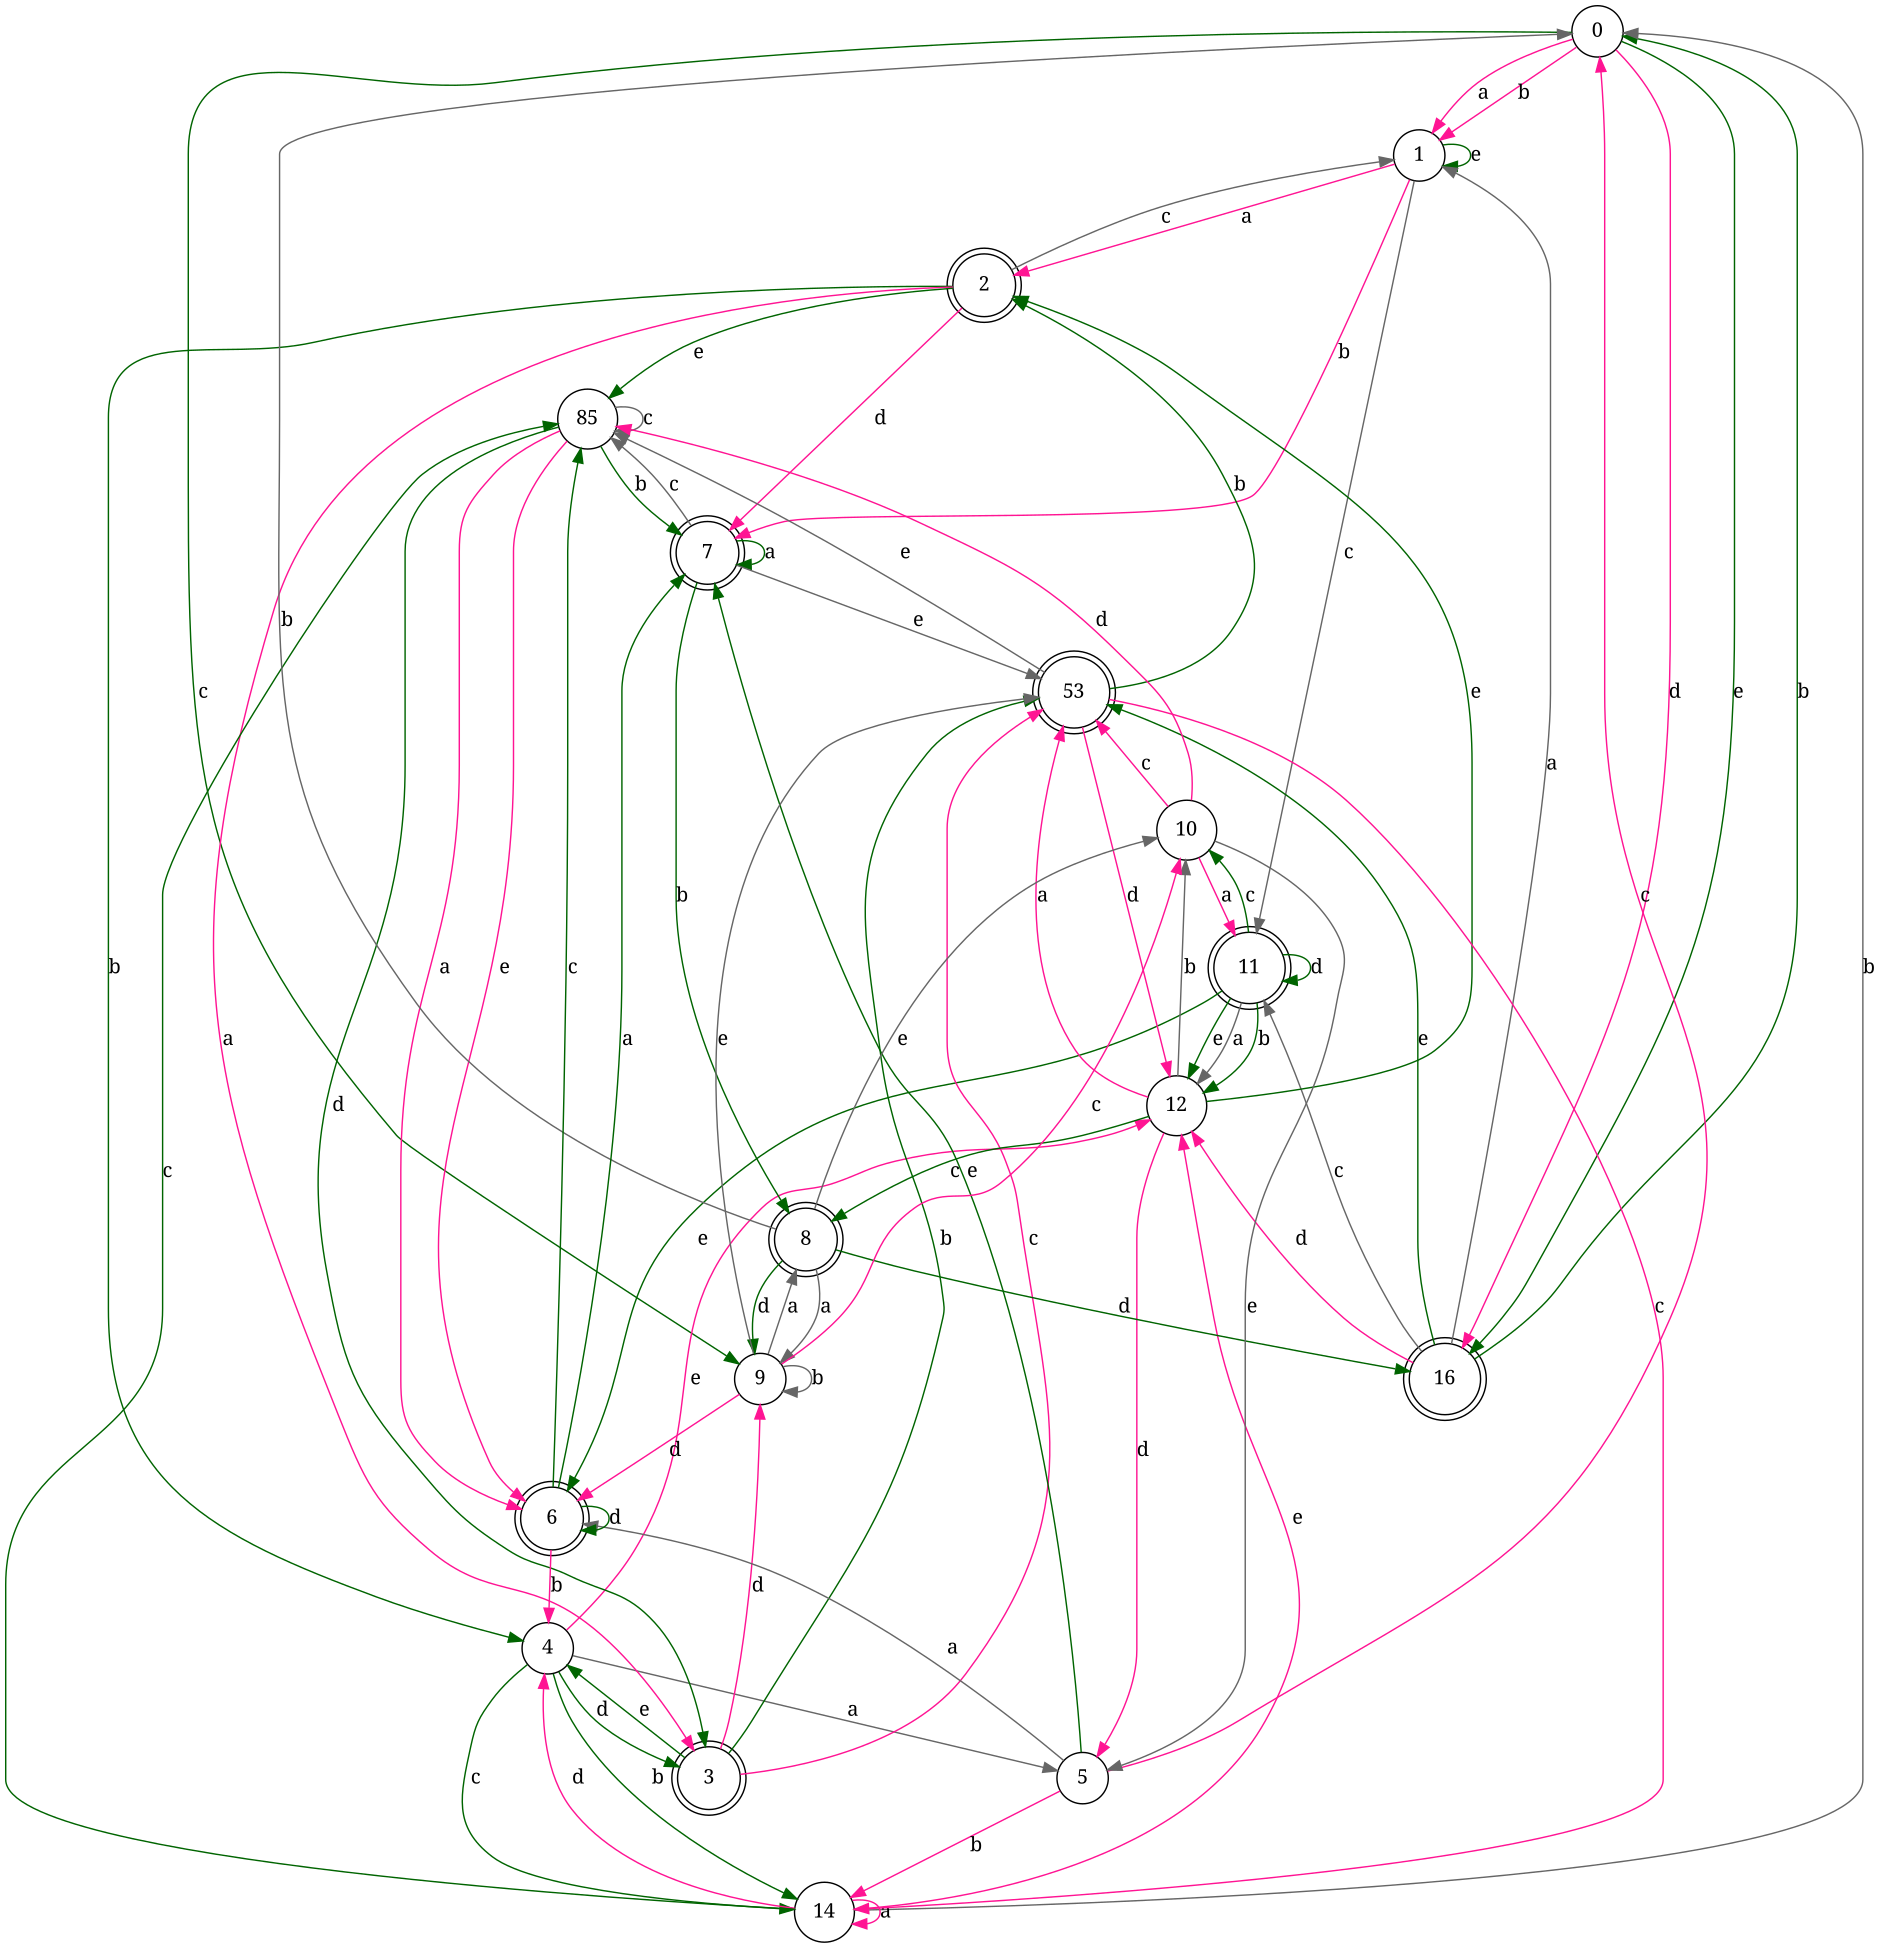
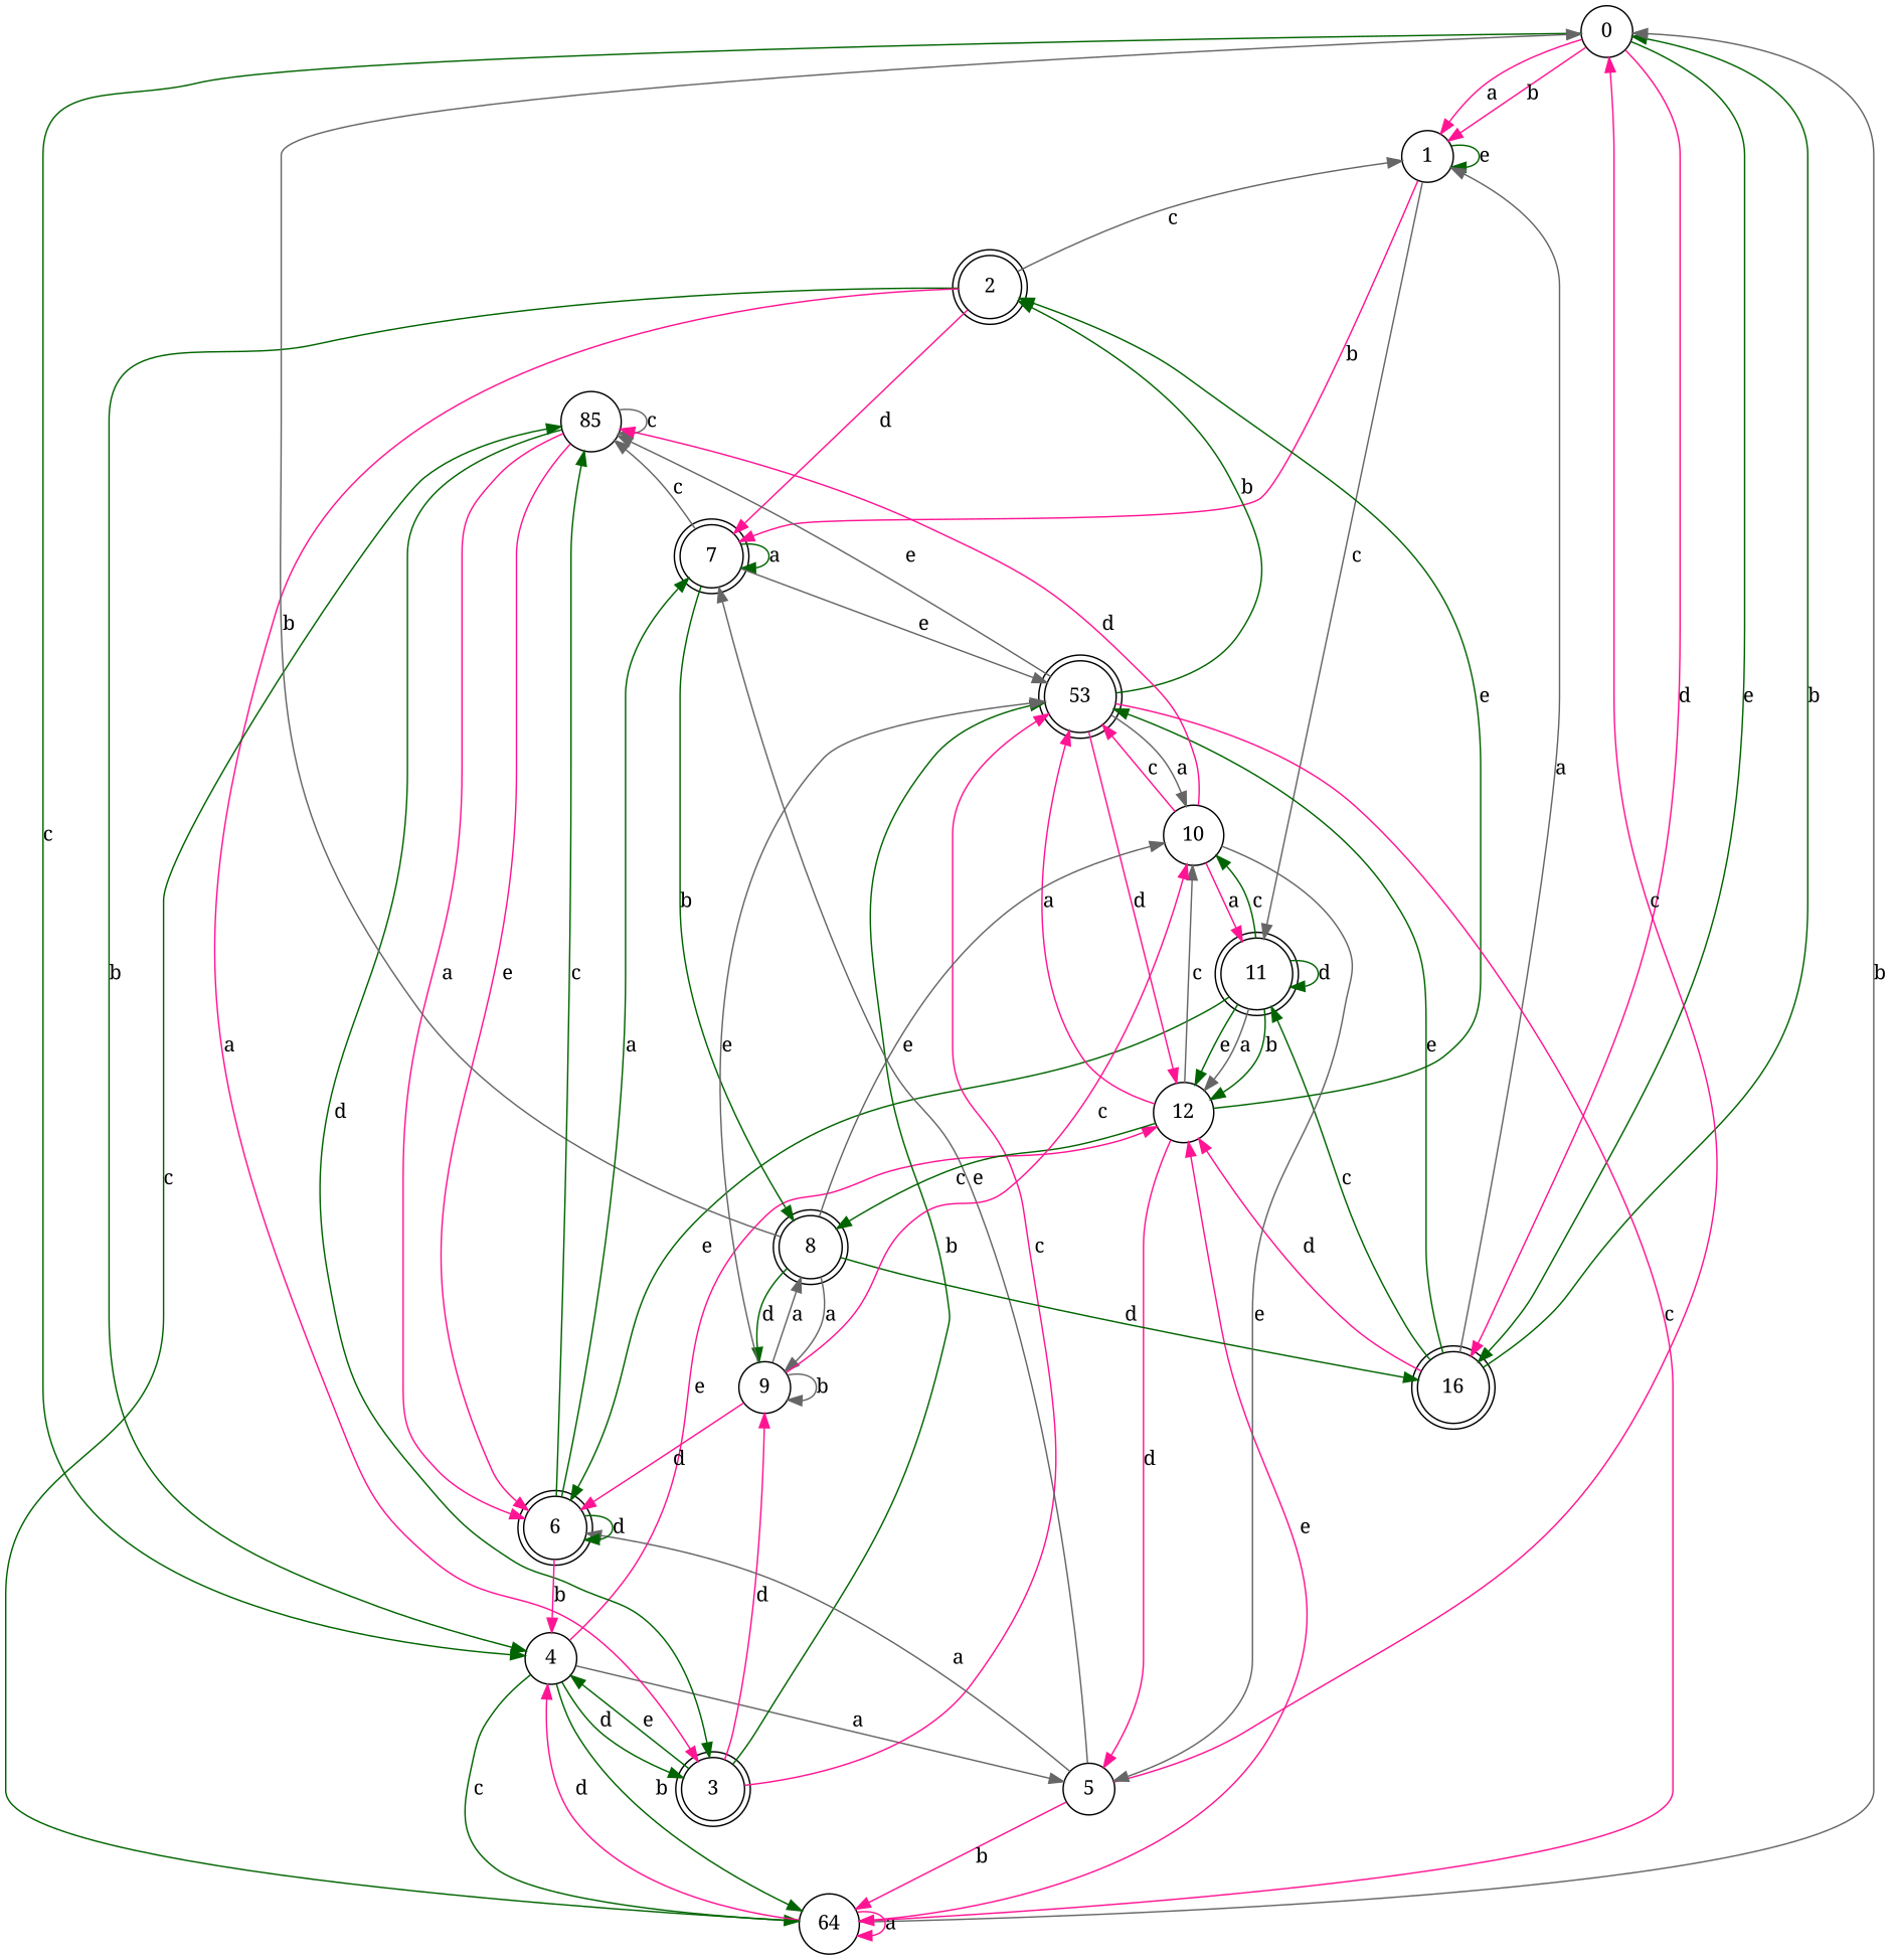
  digraph {
    fontname="Noto Serif"
    rankdir=TB
    node [color=black fillcolor=white fontname="Noto Serif" shape=circle style=filled]
    edge [color=darkgreen fontname="Noto Serif"]
    n1 [label=0]
    n2 [label=1]
    n3 [label=4]
    n4 [label=16 shape=doublecircle style="rounded,filled"]
    n5 [label=2 shape=doublecircle style="rounded,filled"]
    n6 [label=7 shape=doublecircle style="rounded,filled"]
    n7 [label=11 shape=doublecircle style="rounded,filled"]
    n8 [label=3 shape=doublecircle style="rounded,filled"]
    n9 [label=5]
-   n10 [label=14]
+   n10 [label=64]
    n11 [label=12]
    n12 [label=53 shape=doublecircle style="rounded,filled"]
    n13 [label=85]
    n14 [label=8 shape=doublecircle style="rounded,filled"]
    n15 [label=9]
    n16 [label=10]
    n17 [label=6 shape=doublecircle style="rounded,filled"]
    n1 -> n2 [color=deeppink label=a]
    n1 -> n2 [color=deeppink label=b]
-   n1 -> n15 [label=c]
+   n1 -> n3 [label=c]
    n1 -> n4 [color=deeppink label=d]
    n1 -> n4 [label=e]
    n2 -> n2 [label=e]
-   n2 -> n5 [color=deeppink label=a]
    n2 -> n6 [color=deeppink label=b]
    n2 -> n7 [color=gray40 label=c]
    n3 -> n8 [label=d]
    n3 -> n9 [color=gray40 label=a]
    n3 -> n10 [label=b]
    n3 -> n10 [label=c]
    n3 -> n11 [color=deeppink label=e]
    n4 -> n1 [label=b]
    n4 -> n2 [color=gray40 label=a]
-   n4 -> n7 [color=gray40 label=c]
+   n4 -> n7 [label=c]
    n4 -> n11 [color=deeppink label=d]
    n4 -> n12 [label=e]
    n5 -> n2 [color=gray40 label=c]
    n5 -> n3 [label=b]
    n5 -> n6 [color=deeppink label=d]
    n5 -> n8 [color=deeppink label=a]
-   n5 -> n13 [label=e]
    n6 -> n6 [label=a]
    n6 -> n12 [color=gray40 label=e]
    n6 -> n13 [color=gray40 label=c]
    n6 -> n14 [label=b]
    n7 -> n7 [label=d]
    n7 -> n11 [color=gray40 label=a]
    n7 -> n11 [label=b]
    n7 -> n11 [label=e]
    n7 -> n16 [label=c]
    n7 -> n17 [label=e]
    n8 -> n3 [label=e]
    n8 -> n12 [label=b]
    n8 -> n12 [color=deeppink label=c]
    n8 -> n15 [color=deeppink label=d]
    n9 -> n1 [color=deeppink label=c]
-   n9 -> n6 [label=e]
+   n9 -> n6 [color=gray40 label=e]
    n9 -> n10 [color=deeppink label=b]
    n9 -> n17 [color=gray40 label=a]
    n10 -> n1 [color=gray40 label=b]
    n10 -> n3 [color=deeppink label=d]
    n10 -> n10 [color=deeppink label=a]
    n10 -> n11 [color=deeppink label=e]
    n10 -> n13 [label=c]
    n11 -> n5 [label=e]
    n11 -> n9 [color=deeppink label=d]
    n11 -> n12 [color=deeppink label=a]
    n11 -> n14 [label=c]
-   n11 -> n16 [color=gray40 label=b]
+   n11 -> n16 [color=gray40 label=c]
    n12 -> n5 [label=b]
    n12 -> n10 [color=deeppink label=c]
    n12 -> n11 [color=deeppink label=d]
    n12 -> n13 [color=gray40 label=e]
-   n13 -> n6 [label=b]
+   n12 -> n16 [color=gray40 label=a]
    n13 -> n8 [label=d]
    n13 -> n13 [color=gray40 label=c]
    n13 -> n17 [color=deeppink label=a]
    n13 -> n17 [color=deeppink label=e]
    n14 -> n1 [color=gray40 label=b]
    n14 -> n4 [label=d]
    n14 -> n15 [color=gray40 label=a]
    n14 -> n15 [label=d]
    n14 -> n16 [color=gray40 label=e]
    n15 -> n12 [color=gray40 label=e]
    n15 -> n14 [color=gray40 label=a]
    n15 -> n15 [color=gray40 label=b]
    n15 -> n16 [color=deeppink label=c]
    n15 -> n17 [color=deeppink label=d]
    n16 -> n7 [color=deeppink label=a]
    n16 -> n9 [color=gray40 label=e]
    n16 -> n12 [color=deeppink label=c]
    n16 -> n13 [color=deeppink label=d]
    n17 -> n3 [color=deeppink label=b]
    n17 -> n6 [label=a]
    n17 -> n13 [label=c]
    n17 -> n17 [label=d]
  }
